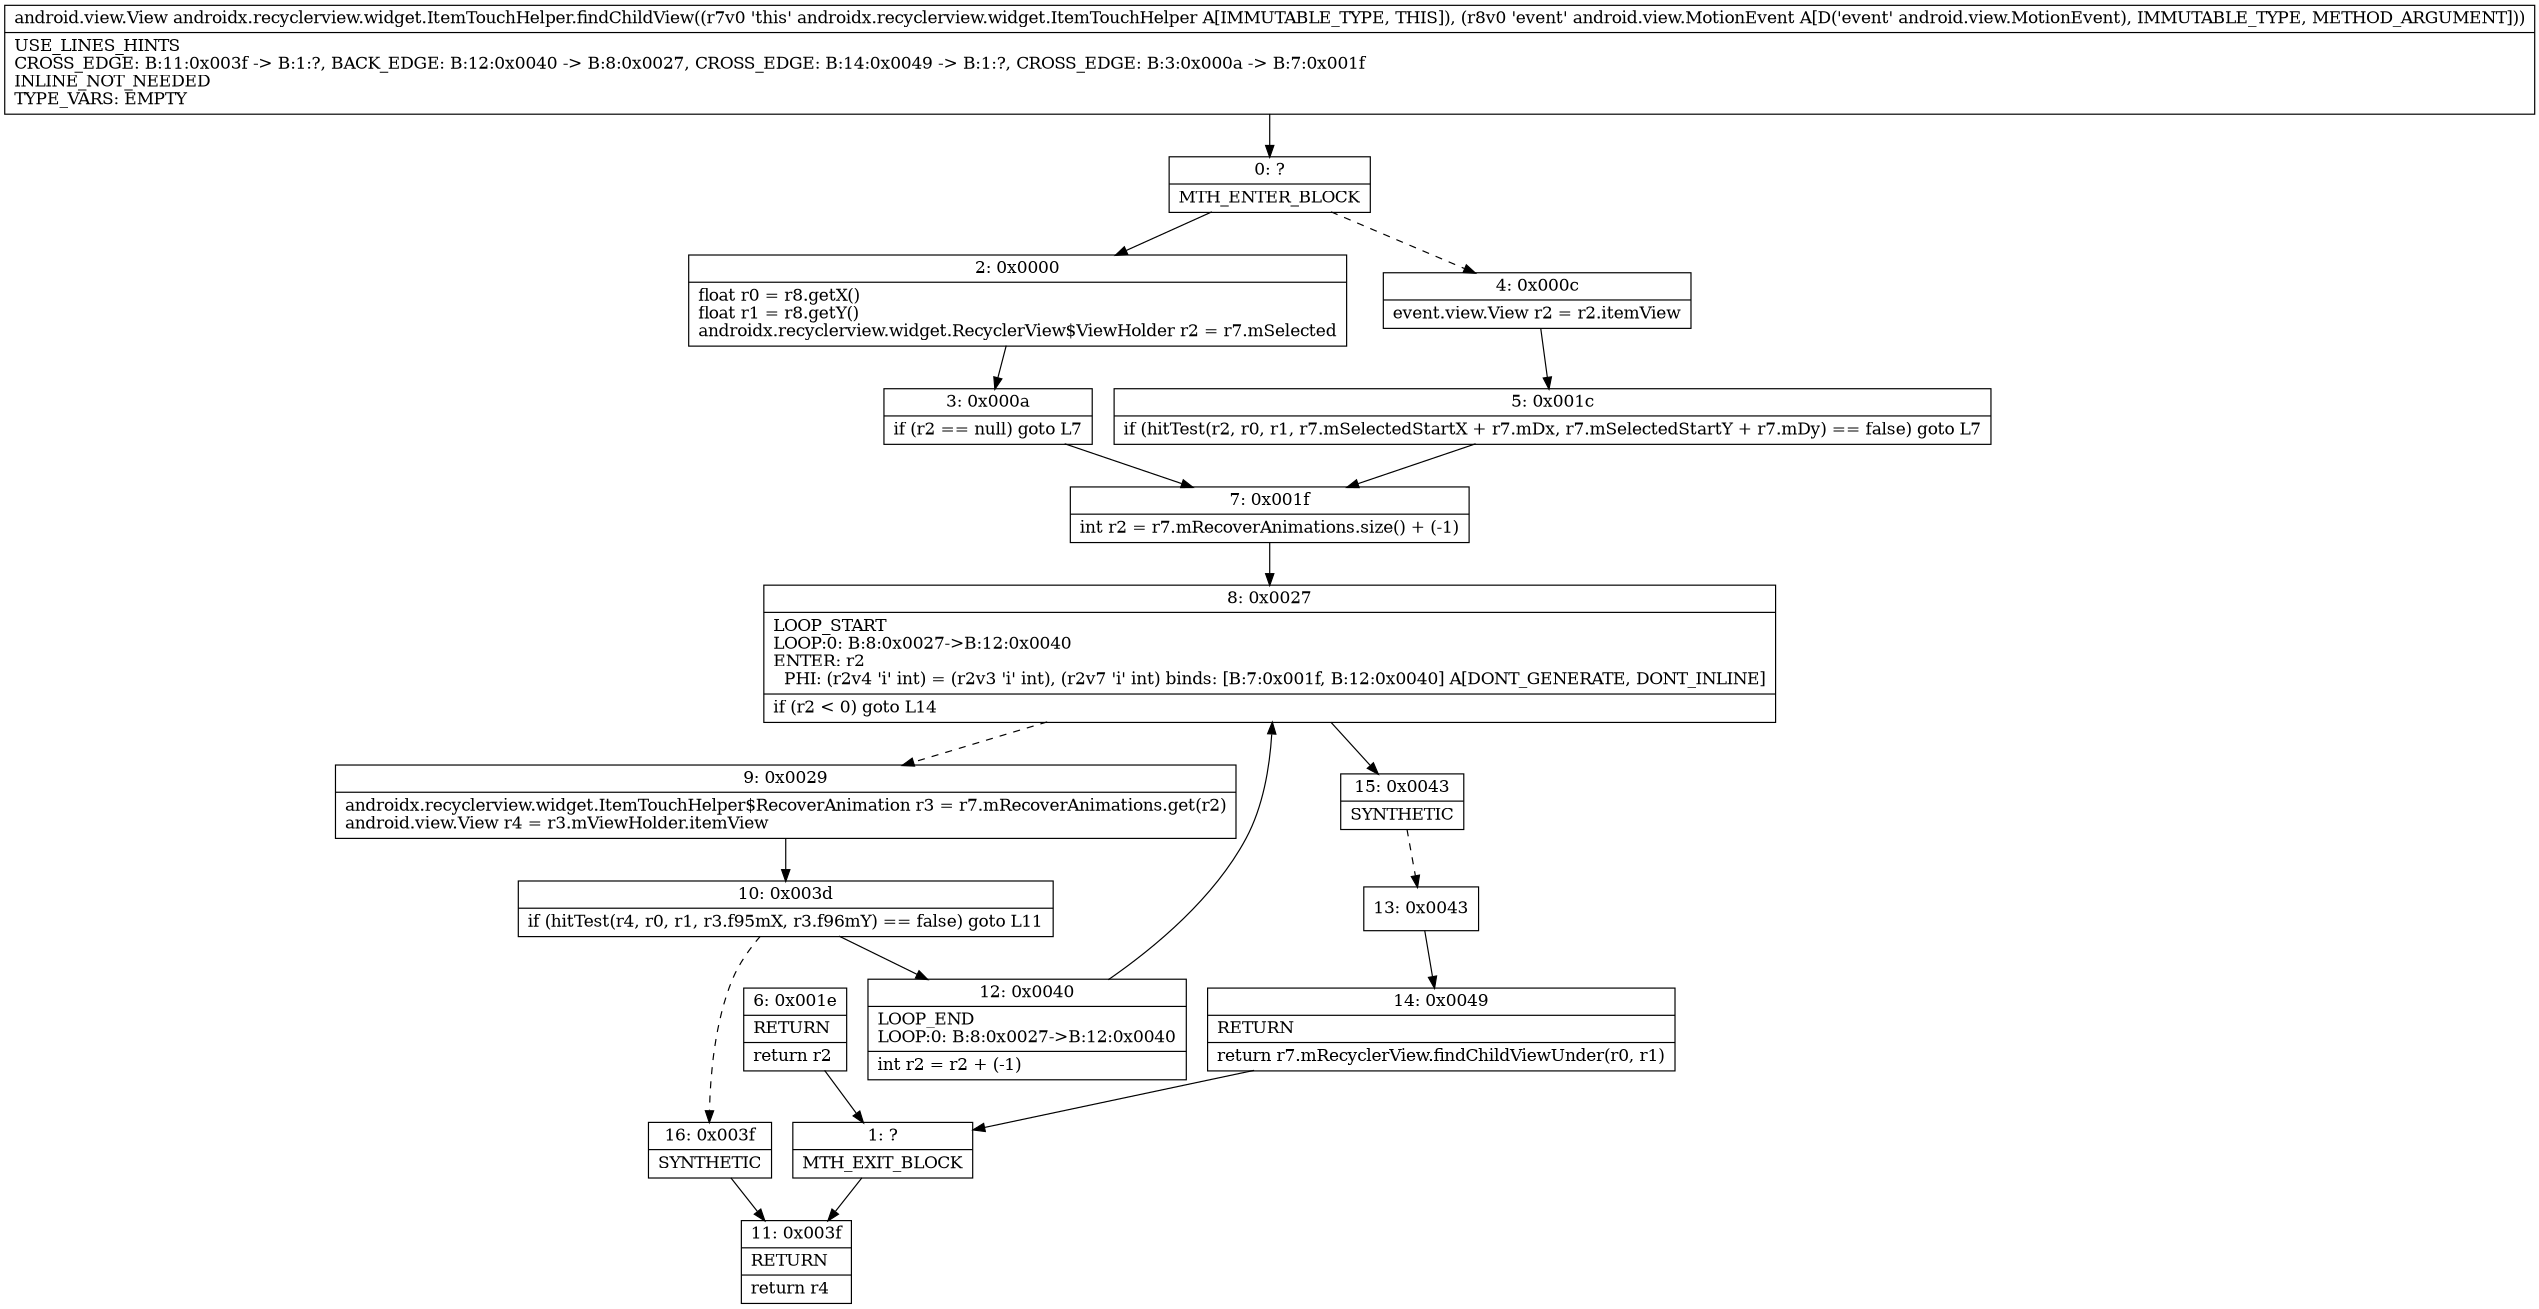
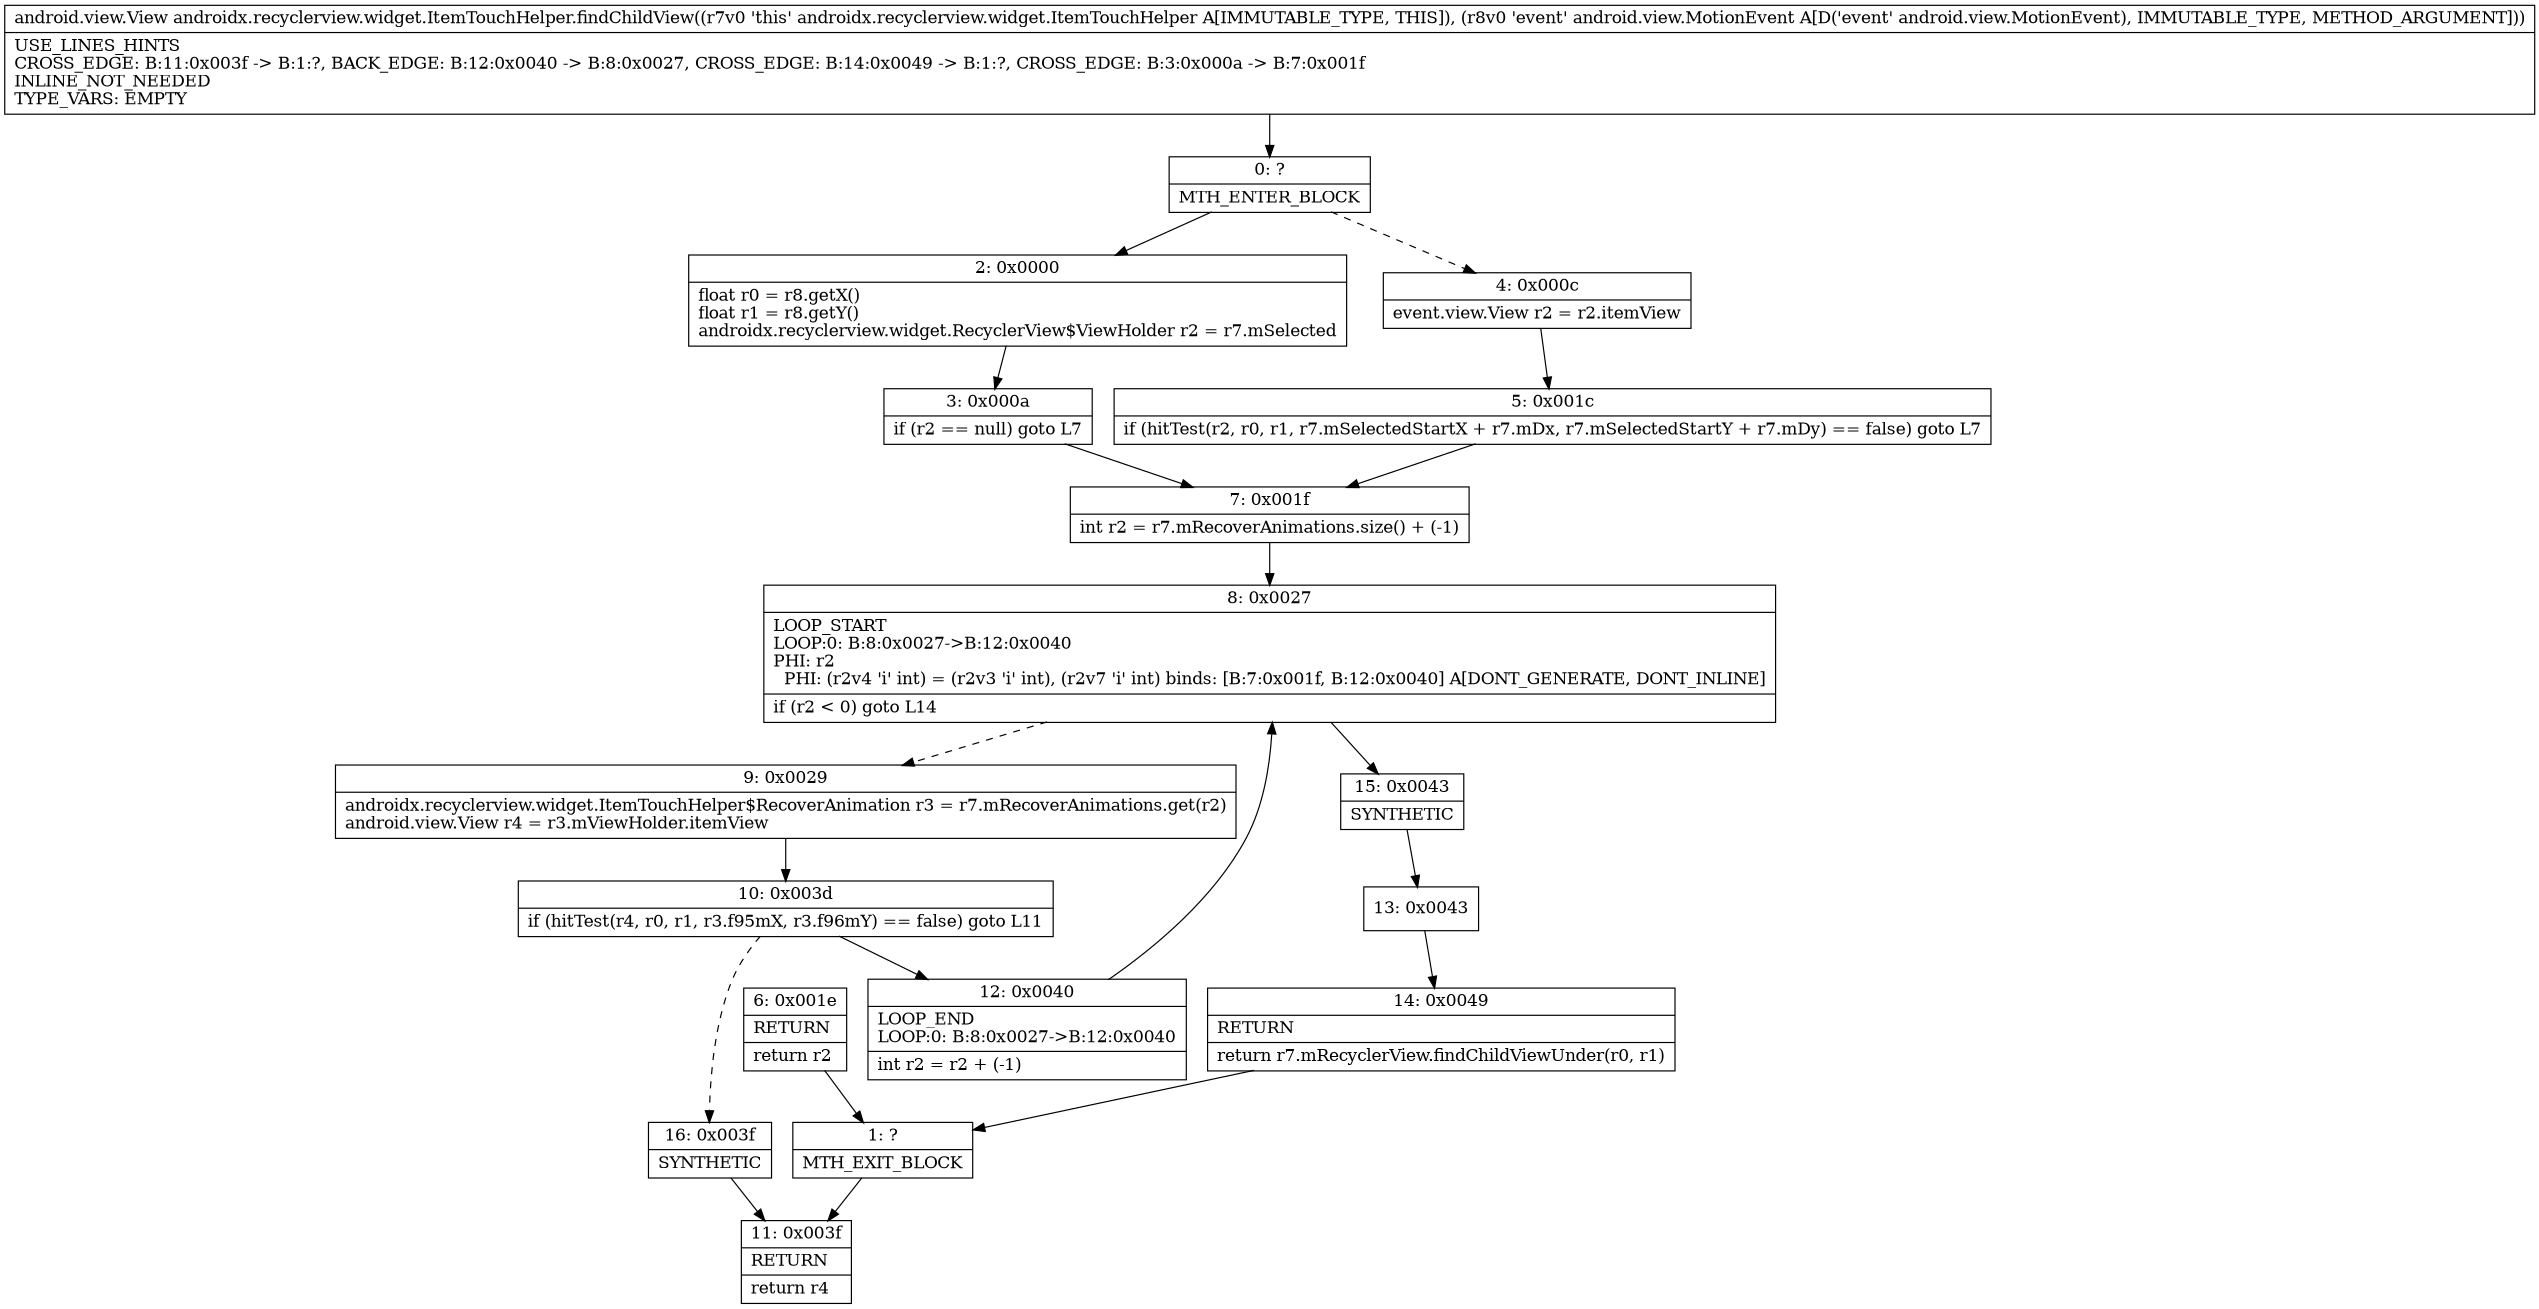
  digraph {
    node [shape=record]
    n1 [label="{0\:\ ?|MTH_ENTER_BLOCK\l}"]
    n2 [label="{2\:\ 0x0000|float r0 = r8.getX()\lfloat r1 = r8.getY()\landroidx.recyclerview.widget.RecyclerView$ViewHolder r2 = r7.mSelected\l}"]
    n3 [label="{4\:\ 0x000c|event.view.View r2 = r2.itemView\l}"]
    n4 [label="{3\:\ 0x000a|if (r2 == null) goto L7\l}"]
    n5 [label="{7\:\ 0x001f|int r2 = r7.mRecoverAnimations.size() + (\-1)\l}"]
    n6 [label="{5\:\ 0x001c|if (hitTest(r2, r0, r1, r7.mSelectedStartX + r7.mDx, r7.mSelectedStartY + r7.mDy) == false) goto L7\l}"]
-   n7 [label="{8\:\ 0x0027|LOOP_START\lLOOP:0: B:8:0x0027\-\>B:12:0x0040\lENTER: r2 \l  PHI: (r2v4 'i' int) = (r2v3 'i' int), (r2v7 'i' int) binds: [B:7:0x001f, B:12:0x0040] A[DONT_GENERATE, DONT_INLINE]\l|if (r2 \< 0) goto L14\l}"]
+   n7 [label="{8\:\ 0x0027|LOOP_START\lLOOP:0: B:8:0x0027\-\>B:12:0x0040\lPHI: r2 \l  PHI: (r2v4 'i' int) = (r2v3 'i' int), (r2v7 'i' int) binds: [B:7:0x001f, B:12:0x0040] A[DONT_GENERATE, DONT_INLINE]\l|if (r2 \< 0) goto L14\l}"]
    n8 [label="{6\:\ 0x001e|RETURN\l|return r2\l}"]
    n9 [label="{1\:\ ?|MTH_EXIT_BLOCK\l}"]
    n10 [label="{11\:\ 0x003f|RETURN\l|return r4\l}"]
    n11 [label="{9\:\ 0x0029|androidx.recyclerview.widget.ItemTouchHelper$RecoverAnimation r3 = r7.mRecoverAnimations.get(r2)\landroid.view.View r4 = r3.mViewHolder.itemView\l}"]
    n12 [label="{15\:\ 0x0043|SYNTHETIC\l}"]
    n13 [label="{10\:\ 0x003d|if (hitTest(r4, r0, r1, r3.f95mX, r3.f96mY) == false) goto L11\l}"]
    n14 [label="{13\:\ 0x0043}"]
    n15 [label="{12\:\ 0x0040|LOOP_END\lLOOP:0: B:8:0x0027\-\>B:12:0x0040\l|int r2 = r2 + (\-1)\l}"]
    n16 [label="{16\:\ 0x003f|SYNTHETIC\l}"]
    n17 [label="{14\:\ 0x0049|RETURN\l|return r7.mRecyclerView.findChildViewUnder(r0, r1)\l}"]
    n18 [label="{android.view.View androidx.recyclerview.widget.ItemTouchHelper.findChildView((r7v0 'this' androidx.recyclerview.widget.ItemTouchHelper A[IMMUTABLE_TYPE, THIS]), (r8v0 'event' android.view.MotionEvent A[D('event' android.view.MotionEvent), IMMUTABLE_TYPE, METHOD_ARGUMENT]))  | USE_LINES_HINTS\lCROSS_EDGE: B:11:0x003f \-\> B:1:?, BACK_EDGE: B:12:0x0040 \-\> B:8:0x0027, CROSS_EDGE: B:14:0x0049 \-\> B:1:?, CROSS_EDGE: B:3:0x000a \-\> B:7:0x001f\lINLINE_NOT_NEEDED\lTYPE_VARS: EMPTY\l}"]
    n1 -> n2
    n1 -> n3 [style=dashed]
    n2 -> n4
    n3 -> n6
    n4 -> n5
    n5 -> n7
    n6 -> n5
    n7 -> n11 [style=dashed]
    n7 -> n12
    n8 -> n9
    n9 -> n10
    n11 -> n13
-   n12 -> n14 [style=dashed]
+   n12 -> n14
    n13 -> n15
    n13 -> n16 [style=dashed]
    n14 -> n17
    n15 -> n7
    n16 -> n10
    n17 -> n9
    n18 -> n1
  }
